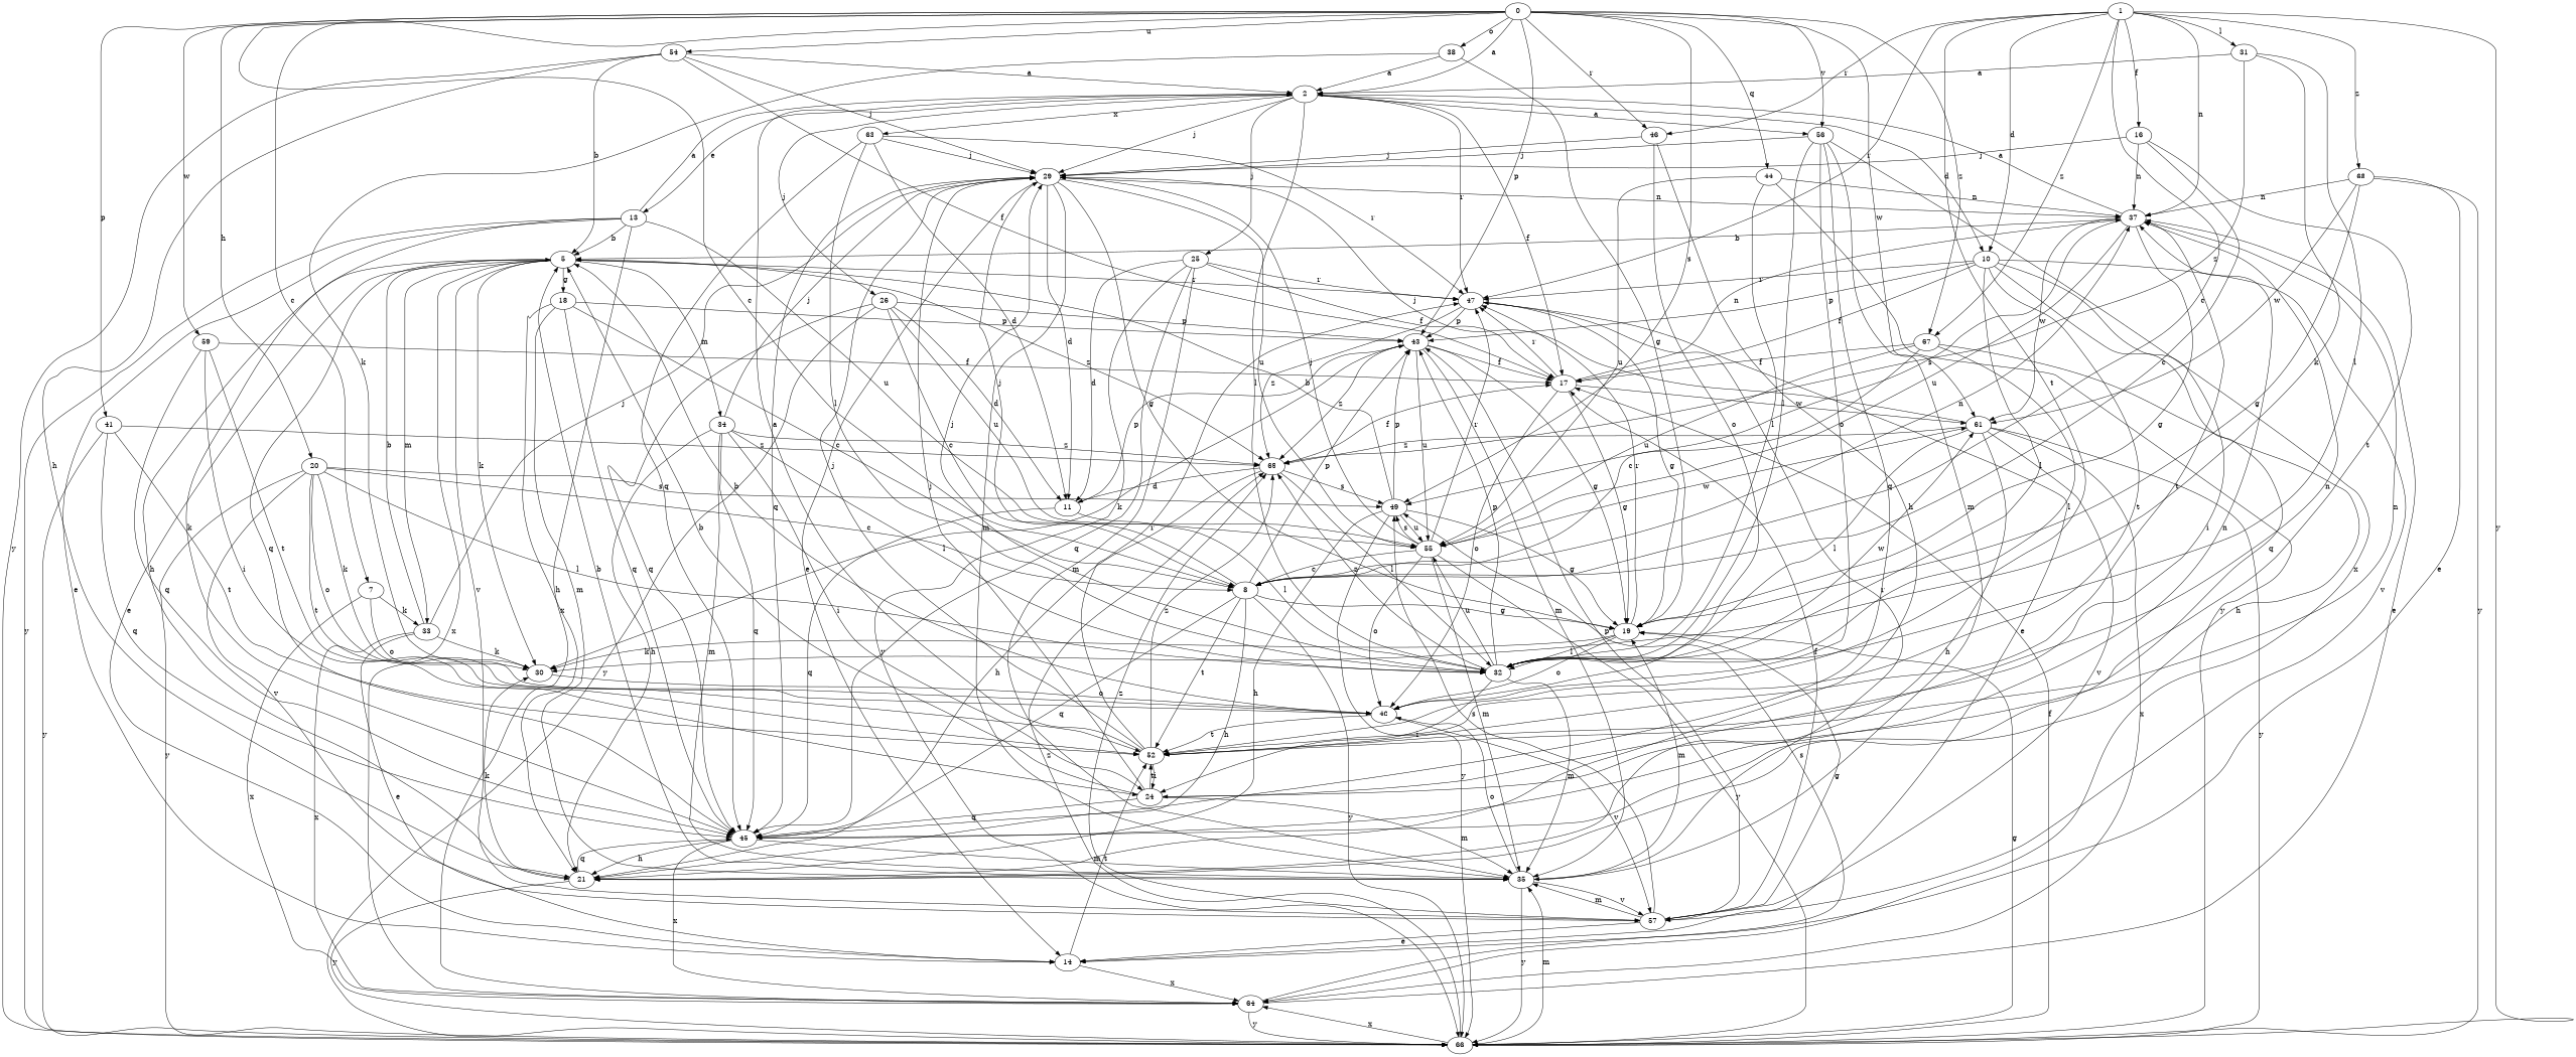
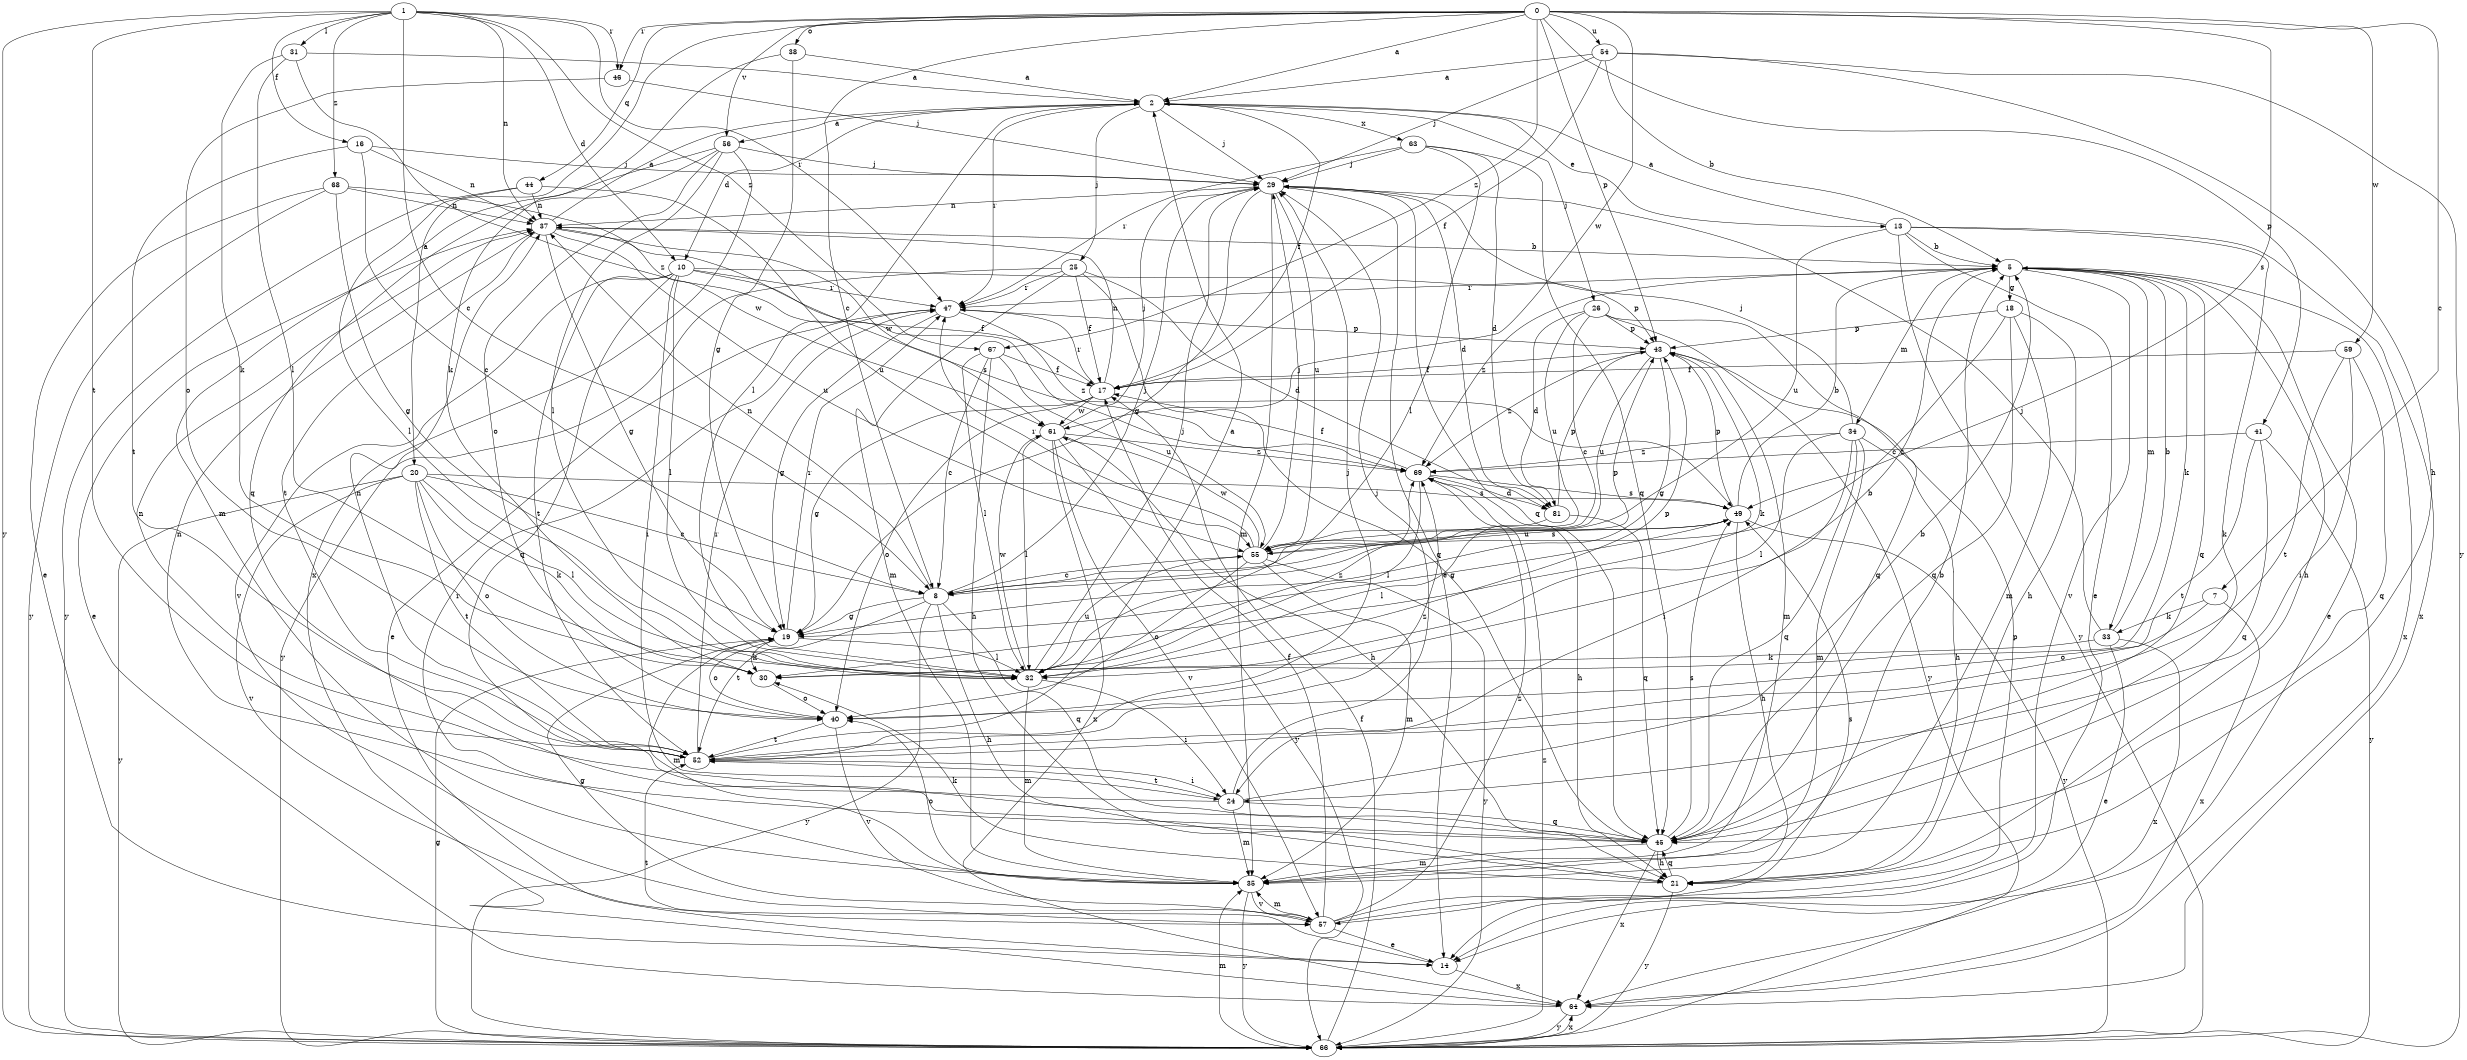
  strict digraph {
    0
    2
    7
    8
    20
    38
    41
    43
    44
    46
    49
    54
    56
    59
    61
    67
    10
    47
    13
    17
    25
    26
    n23 [label=29]
    32
    63
    33
    64
    40
    37
    52
    66
    21
    45
    19
    30
    57
    69
    55
    35
    5
    24
    1
    16
    31
    68
    14
-   11
+   11 [label=81]
    18
    34
    0 -> 2 [label=a]
    0 -> 7 [label=c]
    0 -> 8 [label=c]
-   0 -> 20 [label=h]
+   0 -> 20 [label=a]
    0 -> 38 [label=o]
    0 -> 41 [label=p]
    0 -> 43 [label=p]
    0 -> 44 [label=q]
    0 -> 46 [label=r]
    0 -> 49 [label=s]
    0 -> 54 [label=u]
    0 -> 56 [label=v]
    0 -> 59 [label=w]
    0 -> 61 [label=w]
    0 -> 67 [label=z]
    2 -> 56 [label=a]
    2 -> 10 [label=d]
    2 -> 47 [label=r]
    2 -> 13 [label=e]
    2 -> 17 [label=f]
    2 -> 25 [label=j]
    2 -> 26 [label=j]
    2 -> n23 [label=j]
    2 -> 32 [label=l]
    2 -> 63 [label=x]
    7 -> 33 [label=k]
    7 -> 64 [label=x]
    7 -> 40 [label=o]
    8 -> 43 [label=p]
    8 -> n23 [label=j]
    8 -> 37 [label=n]
    8 -> 52 [label=t]
    8 -> 66 [label=y]
    8 -> 21 [label=h]
    8 -> 45 [label=q]
    8 -> 19 [label=g]
    20 -> 8 [label=c]
    20 -> 49 [label=s]
    20 -> 32 [label=l]
    20 -> 40 [label=o]
    20 -> 52 [label=t]
    20 -> 66 [label=y]
    20 -> 30 [label=k]
    20 -> 57 [label=v]
    38 -> 2 [label=a]
    38 -> 19 [label=g]
    38 -> 30 [label=k]
    41 -> 52 [label=t]
    41 -> 66 [label=y]
    41 -> 45 [label=q]
    41 -> 69 [label=z]
    43 -> 17 [label=f]
    43 -> 19 [label=g]
    43 -> 30 [label=k]
    43 -> 69 [label=z]
    43 -> 55 [label=u]
    43 -> 35 [label=m]
    44 -> 32 [label=l]
    44 -> 37 [label=n]
    44 -> 66 [label=y]
    44 -> 55 [label=u]
    46 -> n23 [label=j]
    46 -> 40 [label=o]
-   46 -> 21 [label=h]
    49 -> 43 [label=p]
    49 -> 66 [label=y]
    49 -> 21 [label=h]
    49 -> 19 [label=g]
    49 -> 55 [label=u]
    49 -> 5 [label=b]
    54 -> 2 [label=a]
    54 -> 17 [label=f]
    54 -> n23 [label=j]
    54 -> 66 [label=y]
    54 -> 21 [label=h]
    54 -> 5 [label=b]
    56 -> n23 [label=j]
    56 -> 32 [label=l]
    56 -> 64 [label=x]
    56 -> 40 [label=o]
    56 -> 45 [label=q]
    56 -> 35 [label=m]
    59 -> 17 [label=f]
    59 -> 52 [label=t]
    59 -> 45 [label=q]
    59 -> 24 [label=i]
    61 -> n23 [label=j]
    61 -> 32 [label=l]
    61 -> 64 [label=x]
    61 -> 66 [label=y]
    61 -> 21 [label=h]
    61 -> 57 [label=v]
    61 -> 69 [label=z]
    67 -> 8 [label=c]
    67 -> 17 [label=f]
    67 -> 32 [label=l]
    67 -> 21 [label=h]
    67 -> 55 [label=u]
    10 -> 43 [label=p]
    10 -> 47 [label=r]
    10 -> 17 [label=f]
    10 -> 32 [label=l]
    10 -> 52 [label=t]
    10 -> 45 [label=q]
    10 -> 57 [label=v]
    10 -> 24 [label=i]
    47 -> 43 [label=p]
    47 -> 19 [label=g]
    47 -> 69 [label=z]
    47 -> 14 [label=e]
    13 -> 2 [label=a]
    13 -> 64 [label=x]
    13 -> 66 [label=y]
    13 -> 45 [label=k]
    13 -> 55 [label=u]
    13 -> 5 [label=b]
    13 -> 14 [label=e]
    17 -> 61 [label=w]
    17 -> 47 [label=r]
    17 -> 40 [label=o]
    17 -> 37 [label=n]
    17 -> 19 [label=g]
    25 -> 47 [label=r]
    25 -> 17 [label=f]
    25 -> 66 [label=y]
    25 -> 45 [label=q]
    25 -> 35 [label=m]
    25 -> 11 [label=d]
    26 -> 8 [label=c]
    26 -> 43 [label=p]
    26 -> 66 [label=y]
    26 -> 45 [label=q]
    26 -> 55 [label=u]
    26 -> 11 [label=d]
    n23 -> 37 [label=n]
    n23 -> 45 [label=q]
    n23 -> 19 [label=g]
    n23 -> 55 [label=u]
    n23 -> 35 [label=m]
    n23 -> 14 [label=e]
    n23 -> 11 [label=d]
    32 -> 43 [label=p]
    32 -> 61 [label=w]
    32 -> n23 [label=j]
    32 -> 69 [label=z]
    32 -> 55 [label=u]
    32 -> 35 [label=m]
    32 -> 24 [label=i]
    63 -> 47 [label=r]
    63 -> n23 [label=j]
    63 -> 32 [label=l]
    63 -> 45 [label=q]
    63 -> 11 [label=d]
    33 -> n23 [label=j]
    33 -> 64 [label=x]
    33 -> 30 [label=k]
    33 -> 5 [label=b]
    33 -> 14 [label=e]
    64 -> 37 [label=e]
    64 -> 66 [label=y]
    40 -> 52 [label=t]
    40 -> 57 [label=v]
    40 -> 5 [label=b]
    37 -> 2 [label=a]
    37 -> 49 [label=s]
    37 -> 61 [label=w]
    37 -> 52 [label=t]
    37 -> 19 [label=g]
    37 -> 55 [label=u]
    37 -> 5 [label=b]
    52 -> 2 [label=a]
    52 -> 47 [label=r]
    52 -> n23 [label=j]
    52 -> 37 [label=n]
    52 -> 69 [label=z]
    52 -> 24 [label=i]
    66 -> 17 [label=f]
    66 -> 64 [label=x]
    66 -> 19 [label=g]
    66 -> 69 [label=z]
    66 -> 35 [label=m]
    21 -> 66 [label=y]
    21 -> 45 [label=q]
    21 -> 30 [label=k]
-   64 -> 49 [label=s]
+   45 -> 49 [label=s]
    45 -> 64 [label=x]
    45 -> 37 [label=n]
    45 -> 21 [label=h]
    45 -> 35 [label=m]
    19 -> 47 [label=r]
    19 -> 32 [label=l]
    19 -> 40 [label=o]
    19 -> 30 [label=k]
    30 -> 40 [label=o]
    57 -> 43 [label=p]
    57 -> 49 [label=s]
    57 -> 17 [label=f]
    57 -> 19 [label=g]
    57 -> 69 [label=z]
    57 -> 35 [label=m]
    57 -> 14 [label=e]
    69 -> 49 [label=s]
    69 -> 17 [label=f]
    69 -> 32 [label=l]
    69 -> 21 [label=h]
    69 -> 11 [label=d]
    55 -> 8 [label=c]
    55 -> 49 [label=s]
    55 -> 61 [label=w]
    55 -> 47 [label=r]
    55 -> n23 [label=j]
    55 -> 40 [label=o]
    55 -> 66 [label=y]
    55 -> 35 [label=m]
    35 -> 47 [label=r]
    35 -> 40 [label=o]
    35 -> 66 [label=y]
    35 -> 19 [label=m]
    35 -> 57 [label=v]
    35 -> 5 [label=b]
    5 -> 47 [label=r]
    5 -> 33 [label=m]
    5 -> 64 [label=x]
    5 -> 21 [label=h]
    5 -> 45 [label=q]
    5 -> 30 [label=k]
    5 -> 57 [label=v]
    5 -> 69 [label=z]
    5 -> 14 [label=e]
    5 -> 18 [label=g]
    5 -> 34 [label=m]
    24 -> n23 [label=j]
    24 -> 37 [label=n]
    24 -> 52 [label=t]
    24 -> 45 [label=q]
    24 -> 35 [label=m]
    24 -> 5 [label=b]
    1 -> 8 [label=c]
    1 -> 46 [label=r]
    1 -> 67 [label=z]
    1 -> 10 [label=d]
    1 -> 47 [label=r]
    1 -> 37 [label=n]
    1 -> 52 [label=t]
    1 -> 66 [label=y]
    1 -> 16 [label=f]
    1 -> 31 [label=l]
    1 -> 68 [label=z]
    16 -> 8 [label=c]
    16 -> n23 [label=j]
    16 -> 37 [label=n]
    16 -> 52 [label=t]
    31 -> 2 [label=a]
    31 -> 32 [label=l]
    31 -> 30 [label=k]
    31 -> 69 [label=z]
    68 -> 61 [label=w]
    68 -> 37 [label=n]
    68 -> 66 [label=y]
    68 -> 19 [label=g]
    68 -> 14 [label=e]
    14 -> 64 [label=x]
    14 -> 52 [label=t]
    11 -> 43 [label=p]
    11 -> 32 [label=l]
    11 -> 45 [label=q]
    18 -> 8 [label=c]
    18 -> 43 [label=p]
    18 -> 21 [label=h]
    18 -> 45 [label=q]
    18 -> 35 [label=m]
    34 -> n23 [label=j]
    34 -> 32 [label=l]
    34 -> 21 [label=h]
    34 -> 45 [label=q]
    34 -> 69 [label=z]
    34 -> 35 [label=m]
    34 -> 24 [label=i]
  }
